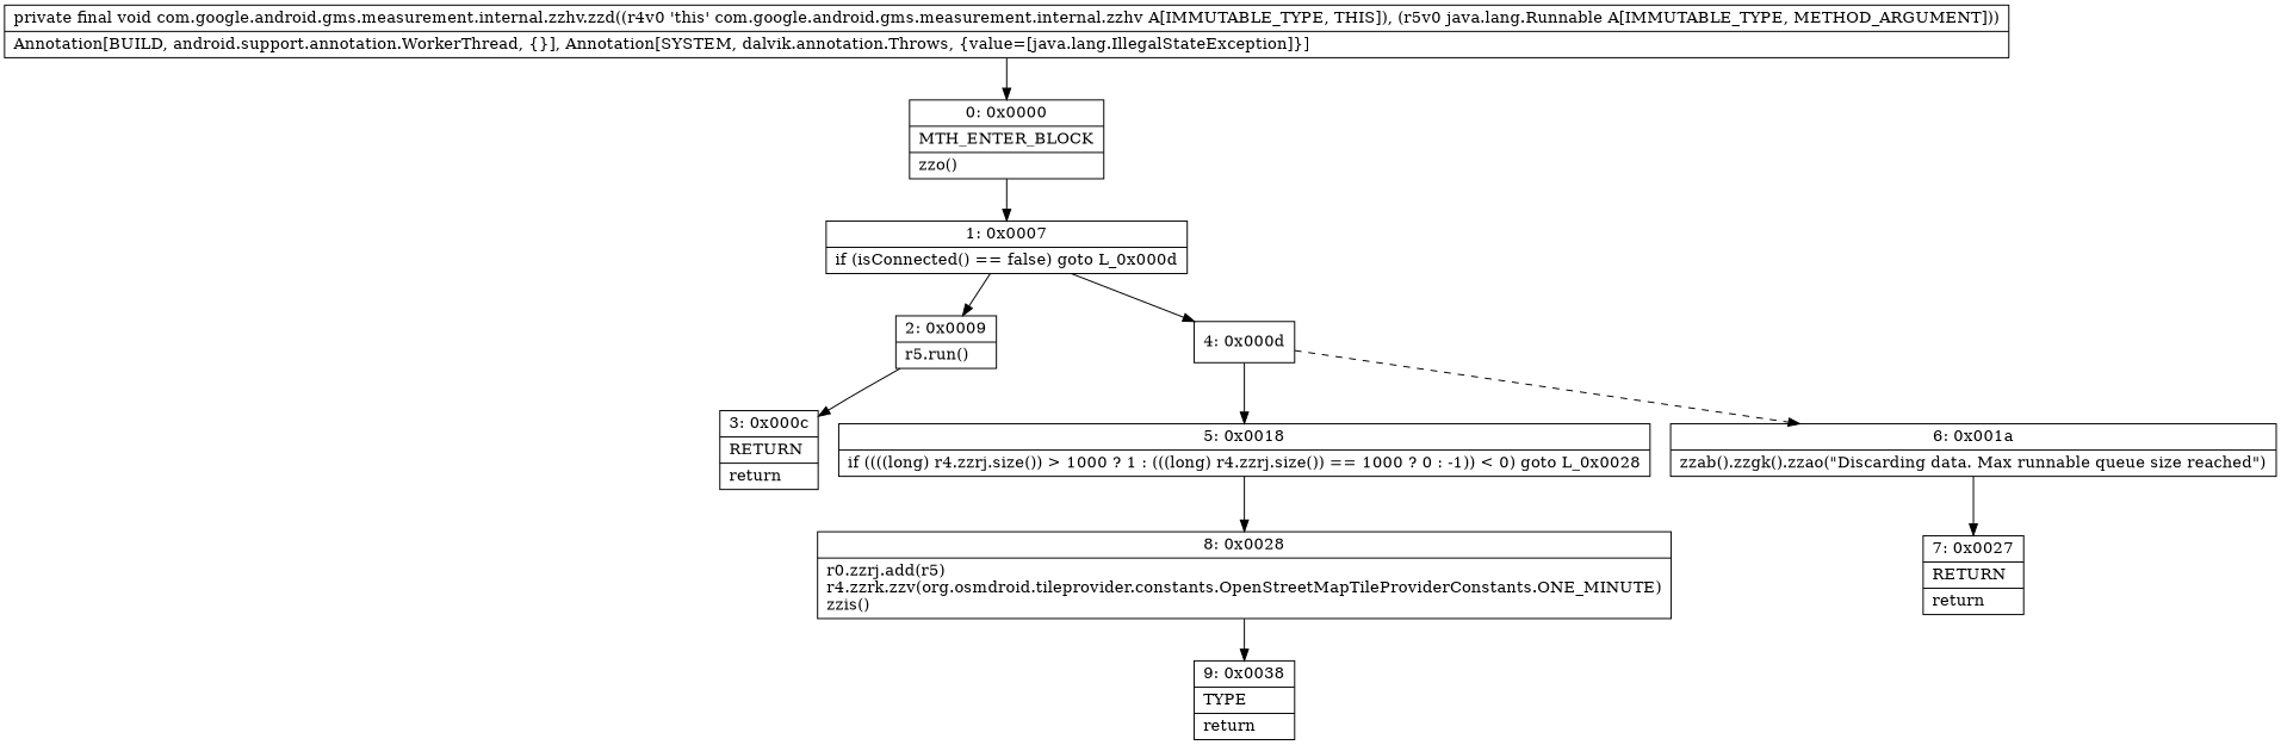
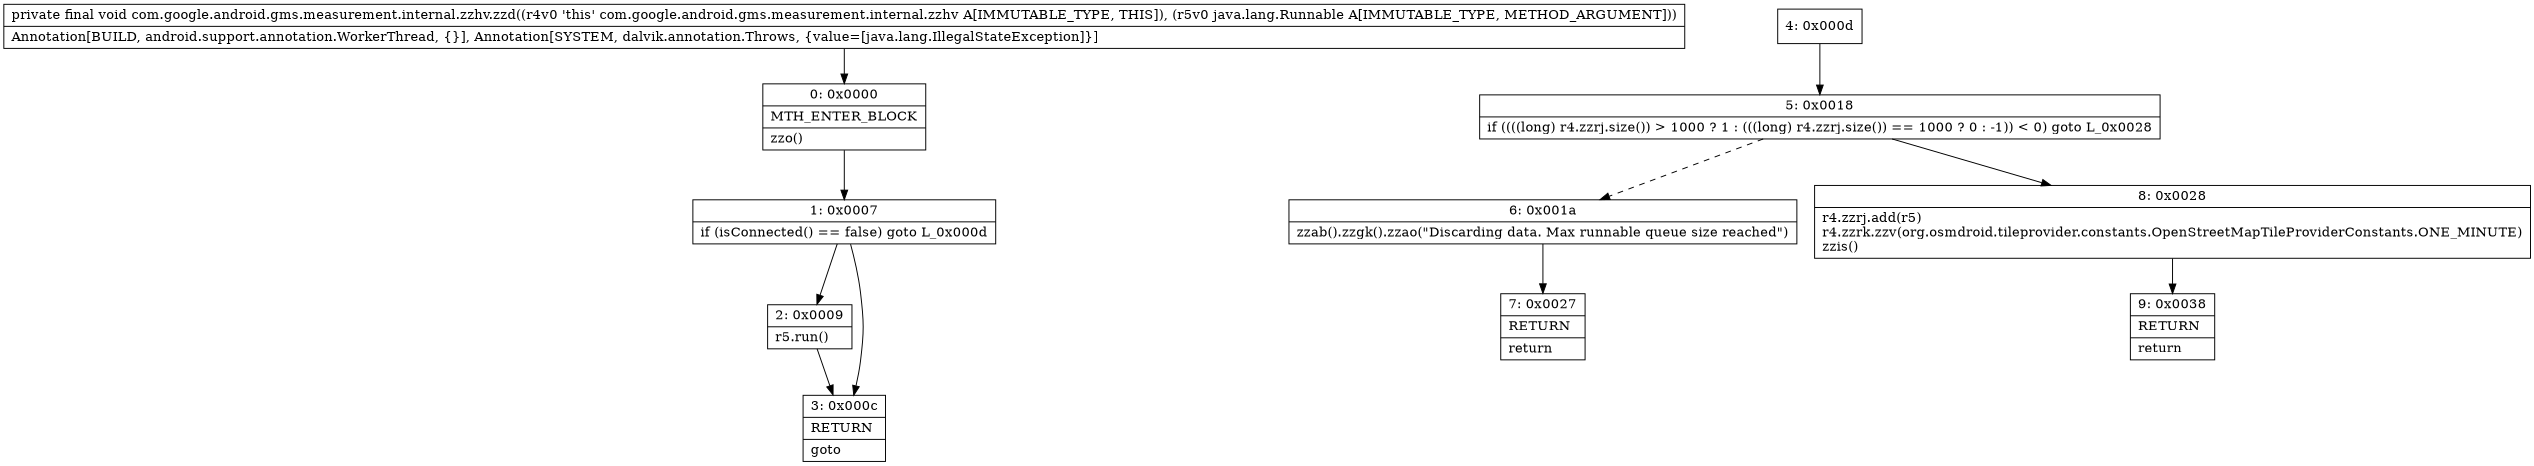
  digraph {
    node [shape=record]
    n1 [label="{0\:\ 0x0000|MTH_ENTER_BLOCK\l|zzo()\l}"]
    n2 [label="{1\:\ 0x0007|if (isConnected() == false) goto L_0x000d\l}"]
    n3 [label="{2\:\ 0x0009|r5.run()\l}"]
    n4 [label="{4\:\ 0x000d}"]
-   n5 [label="{3\:\ 0x000c|RETURN\l|return\l}"]
+   n5 [label="{3\:\ 0x000c|RETURN\l|goto\l}"]
    n6 [label="{5\:\ 0x0018|if ((((long) r4.zzrj.size()) \> 1000 ? 1 : (((long) r4.zzrj.size()) == 1000 ? 0 : \-1)) \< 0) goto L_0x0028\l}"]
    n7 [label="{6\:\ 0x001a|zzab().zzgk().zzao(\"Discarding data. Max runnable queue size reached\")\l}"]
-   n8 [label="{8\:\ 0x0028|r0.zzrj.add(r5)\lr4.zzrk.zzv(org.osmdroid.tileprovider.constants.OpenStreetMapTileProviderConstants.ONE_MINUTE)\lzzis()\l}"]
+   n8 [label="{8\:\ 0x0028|r4.zzrj.add(r5)\lr4.zzrk.zzv(org.osmdroid.tileprovider.constants.OpenStreetMapTileProviderConstants.ONE_MINUTE)\lzzis()\l}"]
    n9 [label="{7\:\ 0x0027|RETURN\l|return\l}"]
-   n10 [label="{9\:\ 0x0038|TYPE\l|return\l}"]
+   n10 [label="{9\:\ 0x0038|RETURN\l|return\l}"]
    n11 [label="{private final void com.google.android.gms.measurement.internal.zzhv.zzd((r4v0 'this' com.google.android.gms.measurement.internal.zzhv A[IMMUTABLE_TYPE, THIS]), (r5v0 java.lang.Runnable A[IMMUTABLE_TYPE, METHOD_ARGUMENT]))  | Annotation[BUILD, android.support.annotation.WorkerThread, \{\}], Annotation[SYSTEM, dalvik.annotation.Throws, \{value=[java.lang.IllegalStateException]\}]\l}"]
    n1 -> n2
    n2 -> n3 [style=solid]
-   n2 -> n4
+   n2 -> n5
    n3 -> n5
    n4 -> n6
-   n4 -> n7 [style=dashed]
+   n6 -> n7 [style=dashed]
    n6 -> n8
    n7 -> n9
    n8 -> n10
    n11 -> n1
  }
